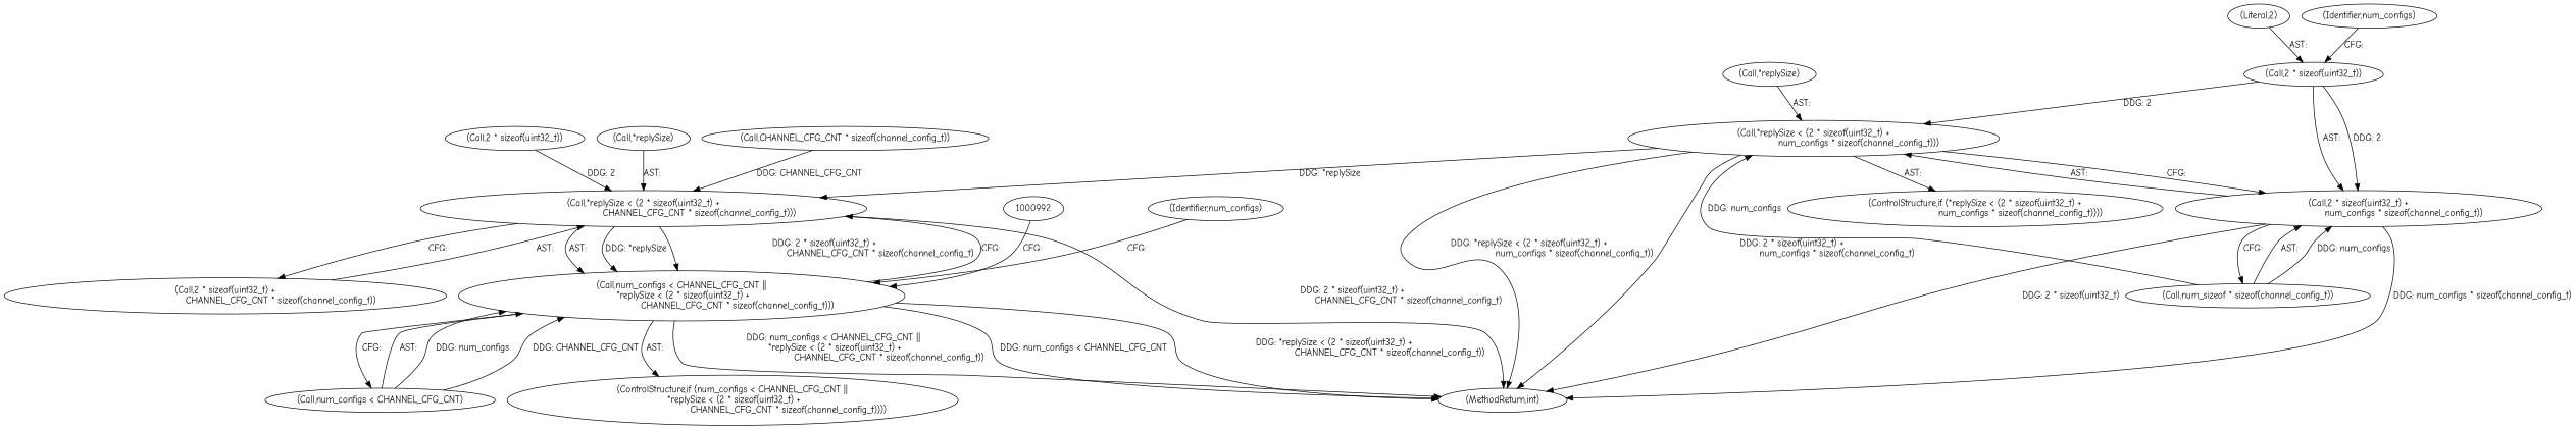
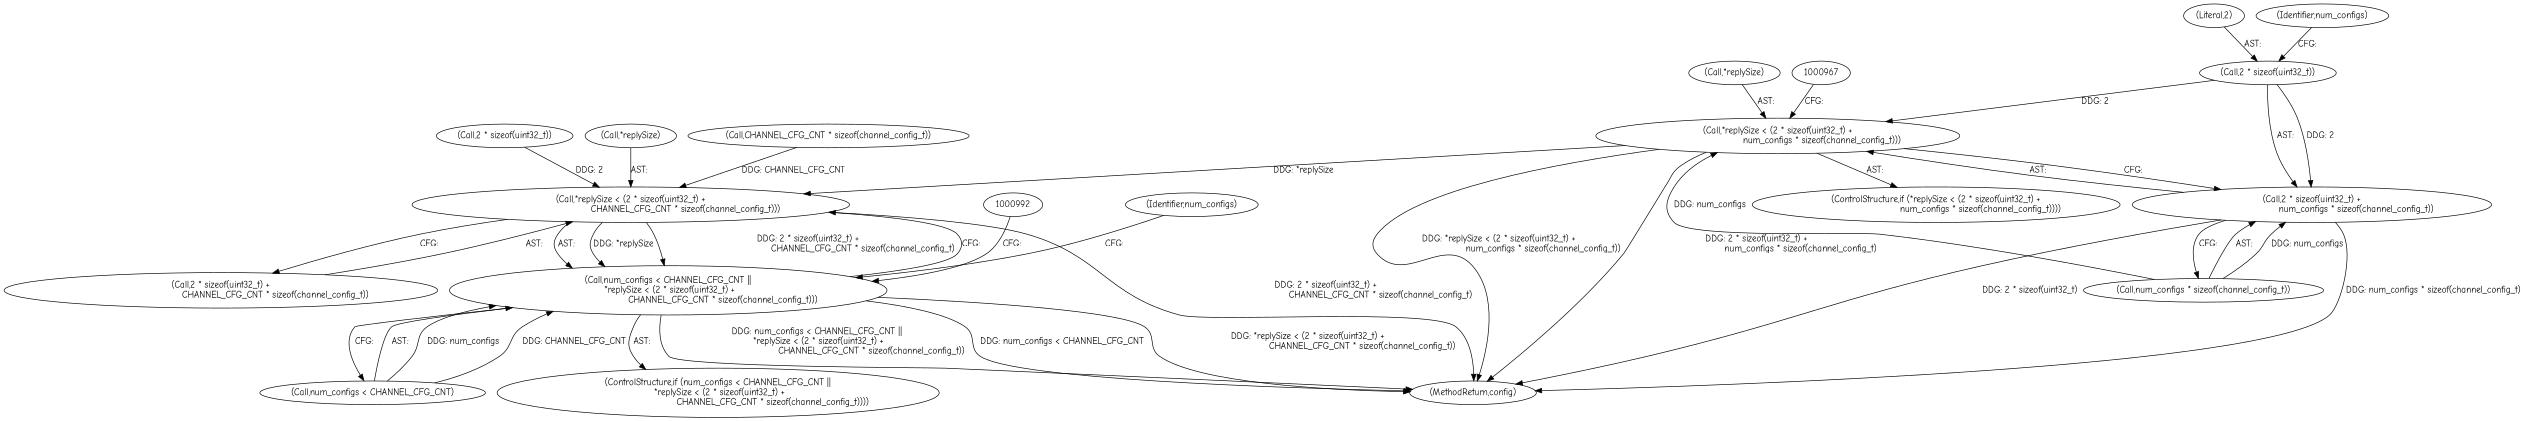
  digraph {
    fontname="Comic Neue"
    node [fontname="Comic Neue"]
    edge [fontname="Comic Neue"]
    n1 [label="(Call,2 * sizeof(uint32_t))"]
    n2 [label="(Call,*replySize < (2 * sizeof(uint32_t) +\n                              num_configs * sizeof(channel_config_t)))"]
    n3 [label="(Call,2 * sizeof(uint32_t) +\n                              num_configs * sizeof(channel_config_t))"]
    n4 [label="(Call,*replySize < (2 * sizeof(uint32_t) +\n                                     CHANNEL_CFG_CNT * sizeof(channel_config_t)))"]
-   n5 [label="(MethodReturn,int)"]
+   n5 [label="(MethodReturn,config)"]
    n6 [label="(ControlStructure,if (*replySize < (2 * sizeof(uint32_t) +\n                              num_configs * sizeof(channel_config_t))))"]
-   n7 [label="(Call,num_sizeof * sizeof(channel_config_t))"]
+   n7 [label="(Call,num_configs * sizeof(channel_config_t))"]
    n8 [label="(Call,num_configs < CHANNEL_CFG_CNT ||\n *replySize < (2 * sizeof(uint32_t) +\n                                     CHANNEL_CFG_CNT * sizeof(channel_config_t)))"]
    n9 [label="(Call,2 * sizeof(uint32_t) +\n                                     CHANNEL_CFG_CNT * sizeof(channel_config_t))"]
    n10 [label="(Call,num_configs < CHANNEL_CFG_CNT)"]
    n11 [label="(ControlStructure,if (num_configs < CHANNEL_CFG_CNT ||\n *replySize < (2 * sizeof(uint32_t) +\n                                     CHANNEL_CFG_CNT * sizeof(channel_config_t))))"]
    n12 [label="(Literal,2)"]
    n13 [label="(Call,2 * sizeof(uint32_t))"]
    n14 [label="(Call,*replySize)"]
    n15 [label="(Identifier,num_configs)"]
    n16 [label="(Identifier,num_configs)"]
    n17 [label="(Call,CHANNEL_CFG_CNT * sizeof(channel_config_t))"]
    n18 [label="(Call,*replySize)"]
+   1000967
    1000992
    n1 -> n2 [label="DDG: 2"]
    n1 -> n3 [label="AST: "]
    n1 -> n3 [label="DDG: 2"]
    n2 -> n3 [label="CFG: "]
    n2 -> n4 [label="DDG: *replySize"]
    n2 -> n5 [label="DDG: 2 * sizeof(uint32_t) +\n                              num_configs * sizeof(channel_config_t)"]
    n2 -> n5 [label="DDG: *replySize < (2 * sizeof(uint32_t) +\n                              num_configs * sizeof(channel_config_t))"]
    n2 -> n6 [label="AST: "]
    n3 -> n2 [label="AST: "]
    n3 -> n5 [label="DDG: num_configs * sizeof(channel_config_t)"]
    n3 -> n5 [label="DDG: 2 * sizeof(uint32_t)"]
    n3 -> n7 [label="CFG: "]
    n4 -> n5 [label="DDG: 2 * sizeof(uint32_t) +\n                                     CHANNEL_CFG_CNT * sizeof(channel_config_t)"]
    n4 -> n8 [label="AST: "]
    n4 -> n8 [label="DDG: *replySize"]
    n4 -> n8 [label="DDG: 2 * sizeof(uint32_t) +\n                                     CHANNEL_CFG_CNT * sizeof(channel_config_t)"]
    n4 -> n9 [label="CFG: "]
    n7 -> n2 [label="DDG: num_configs"]
    n7 -> n3 [label="AST: "]
    n7 -> n3 [label="DDG: num_configs"]
    n8 -> n4 [label="CFG: "]
    n8 -> n5 [label="DDG: num_configs < CHANNEL_CFG_CNT ||\n *replySize < (2 * sizeof(uint32_t) +\n                                     CHANNEL_CFG_CNT * sizeof(channel_config_t))"]
    n8 -> n5 [label="DDG: num_configs < CHANNEL_CFG_CNT"]
    n8 -> n5 [label="DDG: *replySize < (2 * sizeof(uint32_t) +\n                                     CHANNEL_CFG_CNT * sizeof(channel_config_t))"]
    n8 -> n10 [label="CFG: "]
    n8 -> n11 [label="AST: "]
    n9 -> n4 [label="AST: "]
    n10 -> n8 [label="AST: "]
    n10 -> n8 [label="DDG: num_configs"]
    n10 -> n8 [label="DDG: CHANNEL_CFG_CNT"]
    n12 -> n1 [label="AST: "]
    n13 -> n4 [label="DDG: 2"]
    n14 -> n4 [label="AST: "]
    n15 -> n8 [label="CFG: "]
    n16 -> n1 [label="CFG: "]
    n17 -> n4 [label="DDG: CHANNEL_CFG_CNT"]
    n18 -> n2 [label="AST: "]
+   1000967 -> n2 [label="CFG: "]
    1000992 -> n8 [label="CFG: "]
  }
